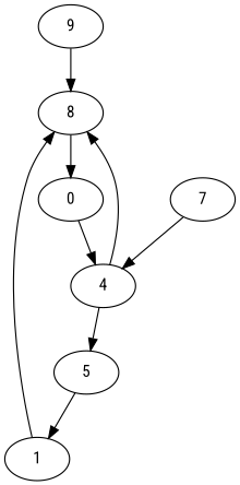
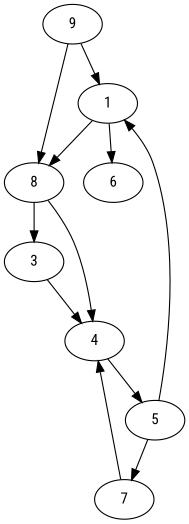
  digraph {
    fontname="Roboto Condensed"
    node [fontname="Roboto Condensed"]
    edge [fontname="Roboto Condensed"]
    n1 [label=9]
    1
    n3 [label=8]
-   3 [label=0]
+   6
+   3
    4
    5
    7
+   n1 -> 1
    n1 -> n3
    1 -> n3
+   1 -> 6
    n3 -> 3
-   4 -> n3
+   n3 -> 4
    3 -> 4
    4 -> 5
    5 -> 1
+   5 -> 7
    7 -> 4
  }
